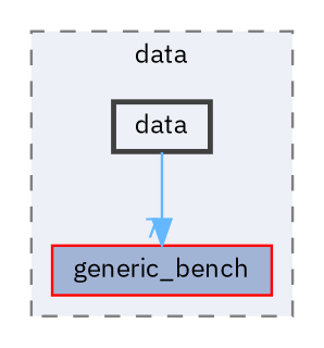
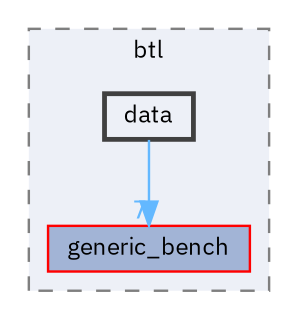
  digraph {
    compound=true
    fontname="IBM Plex Sans"
    node [fontname="IBM Plex Sans" fontsize=10 shape=box]
    n1 [color=red fillcolor="#a2b4d6" height=0.2 label=generic_bench style=filled width=0.4]
    n2 [color=grey25 fillcolor="#edf0f7" height=0.2 label=data style="filled,bold" width=0.4]
    subgraph cluster_1 {
      bgcolor="#edf0f7"
      fontsize=10
-     label=data
+     label=btl
      pencolor=grey50
      style="filled,dashed"
      n1
      n2
    }
    n2 -> n1 [color=steelblue1 fontcolor=steelblue1 fontname="IBM Plex Sans" fontsize=10 headlabel=7 labeldistance=1.5 labelfontname=Helvetica labelfontsize=10]
  }
